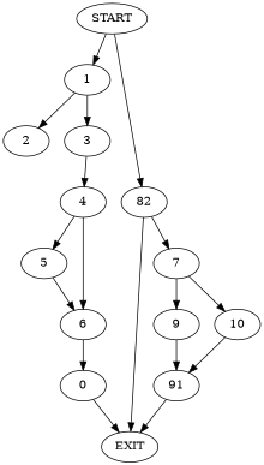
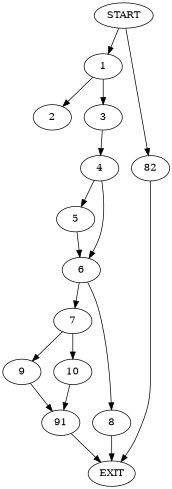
  digraph {
    n1 [label=START]
    1
    n3 [label=82]
    2
    3
    n6 [label=EXIT]
    4
    5
    6
    7
-   8 [label=0]
+   8
    9
    10
    n14 [label=91]
    n1 -> 1
    n1 -> n3
    1 -> 2
    1 -> 3
    n3 -> n6
    3 -> 4
    4 -> 5
    4 -> 6
    5 -> 6
-   n3 -> 7
+   6 -> 7
    6 -> 8
    7 -> 9
    7 -> 10
    8 -> n6
    9 -> n14
    10 -> n14
    n14 -> n6
  }
